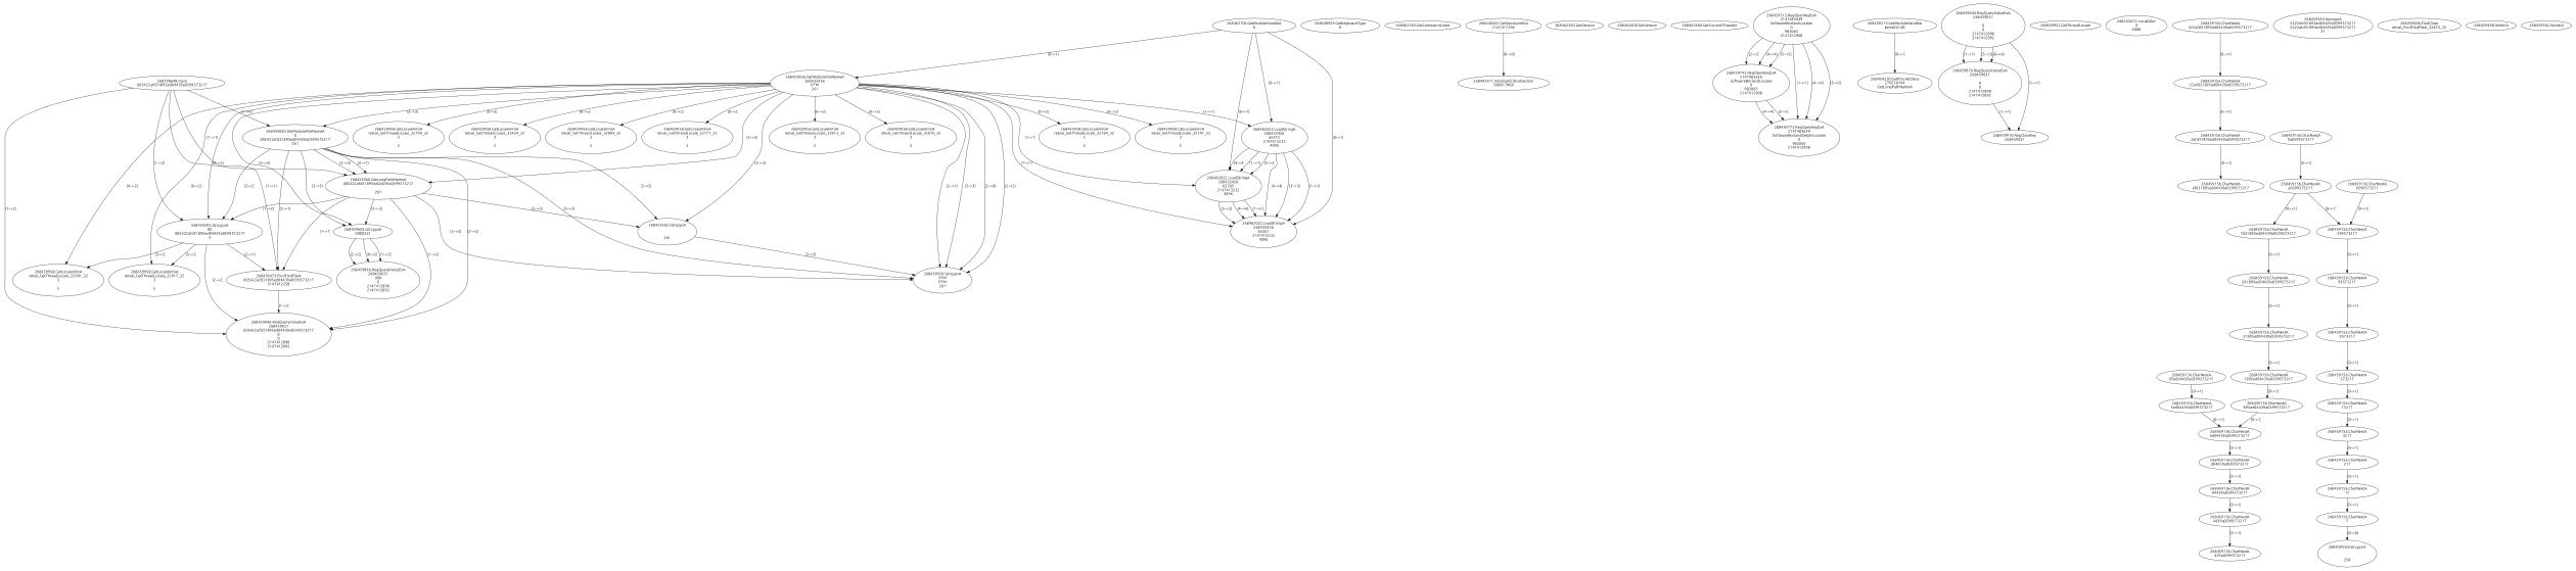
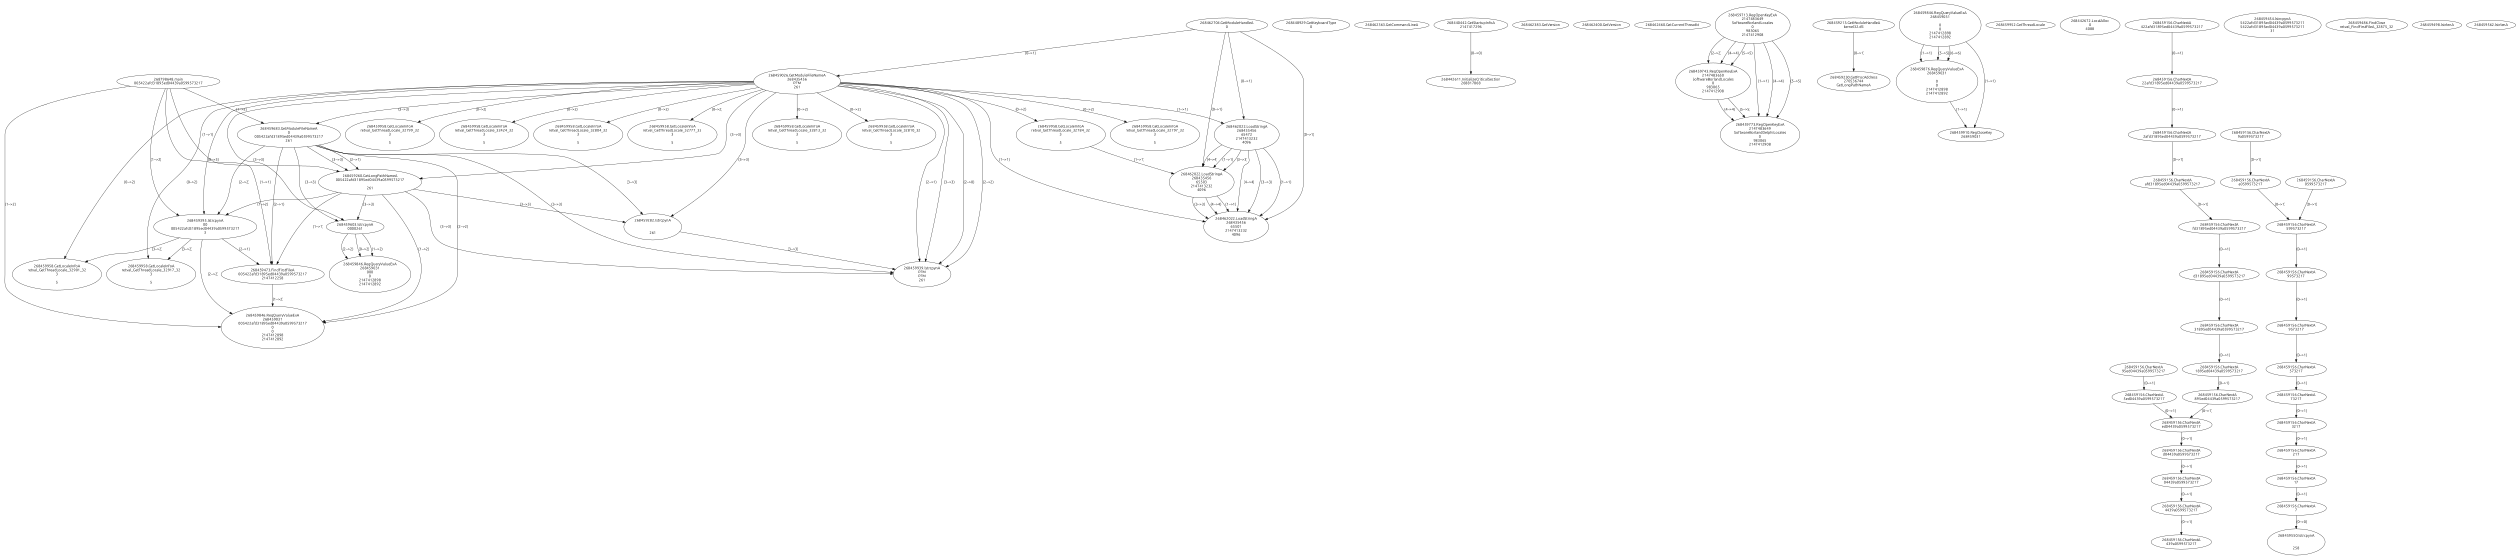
  digraph {
    fontname=Ubuntu
    node [fontname=Ubuntu]
    edge [fontname=Ubuntu]
    n1 [label="268798648.main\n005422afd31895ed04439a0599573217"]
    n2 [label="268459683.GetModuleFileNameA\n0\n005422afd31895ed04439a0599573217\n261"]
    n3 [label="268459260.GetLongPathNameA\n005422afd31895ed04439a0599573217\n\n261"]
    n4 [label="268459395.lstrcpynA\n00\n005422afd31895ed04439a0599573217\n3"]
    n5 [label="268459473.FindFirstFileA\n005422afd31895ed04439a0599573217\n2147412258"]
    n6 [label="268459846.RegQueryValueExA\n268459031\n005422afd31895ed04439a0599573217\n0\n0\n2147412898\n2147412892"]
    n7 [label="268459282.lstrcpynA\n\n\n261"]
    n8 [label="268459939.lstrcpynA\nPZM\nPZM\n261"]
    n9 [label="268459603.lstrcpynA\n0000261"]
    n10 [label="268459958.GetLocaleInfoA\nretval_GetThreadLocale_32917_32\n3\n\n5"]
    n11 [label="268459958.GetLocaleInfoA\nretval_GetThreadLocale_32901_32\n3\n\n5"]
    n12 [label="268462704.GetModuleHandleA\n0"]
    n13 [label="268459026.GetModuleFileNameA\n268435456\nPZM\n261"]
    n14 [label="268462022.LoadStringA\n268435456\n65472\n2147413232\n4096"]
    n15 [label="268462022.LoadStringA\n268435456\n65503\n2147413232\n4096"]
    n16 [label="268462022.LoadStringA\n268435456\n65501\n2147413232\n4096"]
    n17 [label="268459958.GetLocaleInfoA\nretval_GetThreadLocale_32797_32\n3\n\n5"]
    n18 [label="268459958.GetLocaleInfoA\nretval_GetThreadLocale_32799_32\n3\n\n5"]
    n19 [label="268459958.GetLocaleInfoA\nretval_GetThreadLocale_32424_32\n3\n\n5"]
    n20 [label="268459958.GetLocaleInfoA\nretval_GetThreadLocale_32804_32\n3\n\n5"]
    n21 [label="268459958.GetLocaleInfoA\nretval_GetThreadLocale_32784_32\n3\n\n5"]
    n22 [label="268459958.GetLocaleInfoA\nretval_GetThreadLocale_32777_32\n3\n\n5"]
    n23 [label="268459958.GetLocaleInfoA\nretval_GetThreadLocale_32813_32\n3\n\n5"]
    n24 [label="268459958.GetLocaleInfoA\nretval_GetThreadLocale_32810_32\n3\n\n5"]
    n25 [label="268448929.GetKeyboardType\n0"]
    n26 [label="268462363.GetCommandLineA\n"]
    n27 [label="268440442.GetStartupInfoA\n2147417296"]
    n28 [label="268442611.InitializeCriticalSection\n268817868"]
    n29 [label="268462383.GetVersion\n"]
    n30 [label="268462400.GetVersion\n"]
    n31 [label="268462460.GetCurrentThreadId\n"]
    n32 [label="268459846.RegQueryValueExA\n268459031\n000\n0\n2147412898\n2147412892"]
    n33 [label="268459713.RegOpenKeyExA\n2147483649\nSoftware\Borland\Locales\n0\n983065\n2147412908"]
    n34 [label="268459743.RegOpenKeyExA\n2147483650\nSoftware\Borland\Locales\n0\n983065\n2147412908"]
    n35 [label="268459773.RegOpenKeyExA\n2147483649\nSoftware\Borland\Delphi\Locales\n0\n983065\n2147412908"]
    n36 [label="268459213.GetModuleHandleA\nkernel32.dll"]
    n37 [label="268459230.GetProcAddress\n270536744\nGetLongPathNameA"]
    n38 [label="268459846.RegQueryValueExA\n268459031\n\n0\n0\n2147412898\n2147412892"]
    n39 [label="268459876.RegQueryValueExA\n268459031\n\n0\n0\n2147412898\n2147412892"]
    n40 [label="268459910.RegCloseKey\n268459031"]
    n41 [label="268459952.GetThreadLocale\n"]
    n42 [label="268442672.LocalAlloc\n0\n4088"]
    n43 [label="268459156.CharNextA\n422afd31895ed04439a0599573217"]
    n44 [label="268459156.CharNextA\n22afd31895ed04439a0599573217"]
    n45 [label="268459156.CharNextA\n2afd31895ed04439a0599573217"]
    n46 [label="268459156.CharNextA\nafd31895ed04439a0599573217"]
    n47 [label="268459156.CharNextA\nfd31895ed04439a0599573217"]
    n48 [label="268459156.CharNextA\nd31895ed04439a0599573217"]
    n49 [label="268459156.CharNextA\n31895ed04439a0599573217"]
    n50 [label="268459156.CharNextA\n1895ed04439a0599573217"]
    n51 [label="268459156.CharNextA\n895ed04439a0599573217"]
    n52 [label="268459156.CharNextA\ned04439a0599573217"]
    n53 [label="268459156.CharNextA\n95ed04439a0599573217"]
    n54 [label="268459156.CharNextA\n5ed04439a0599573217"]
    n55 [label="268459156.CharNextA\nd04439a0599573217"]
    n56 [label="268459156.CharNextA\n04439a0599573217"]
    n57 [label="268459156.CharNextA\n4439a0599573217"]
    n58 [label="268459156.CharNextA\n439a0599573217"]
    n59 [label="268459156.CharNextA\n9a0599573217"]
    n60 [label="268459156.CharNextA\na0599573217"]
    n61 [label="268459156.CharNextA\n599573217"]
    n62 [label="268459156.CharNextA\n0599573217"]
    n63 [label="268459156.CharNextA\n99573217"]
    n64 [label="268459156.CharNextA\n9573217"]
    n65 [label="268459156.CharNextA\n573217"]
    n66 [label="268459156.CharNextA\n73217"]
    n67 [label="268459156.CharNextA\n3217"]
    n68 [label="268459156.CharNextA\n217"]
    n69 [label="268459156.CharNextA\n17"]
    n70 [label="268459156.CharNextA\n7"]
    n71 [label="268459550.lstrcpynA\n\n\n258"]
    n72 [label="268459454.lstrcpynA\n5422afd31895ed04439a0599573217\n5422afd31895ed04439a0599573217\n31"]
    n73 [label="268459486.FindClose\nretval_FindFirstFileA_32875_32"]
    n74 [label="268459498.lstrlenA\n"]
    n75 [label="268459562.lstrlenA\n"]
    n1 -> n2 [label="(1-->2)"]
    n1 -> n3 [label="(1-->1)"]
    n1 -> n4 [label="(1-->2)"]
    n1 -> n5 [label="(1-->1)"]
    n1 -> n6 [label="(1-->2)"]
    n2 -> n3 [label="(2-->1)"]
    n2 -> n3 [label="(3-->3)"]
    n2 -> n4 [label="(2-->2)"]
    n2 -> n5 [label="(2-->1)"]
    n2 -> n6 [label="(2-->2)"]
    n2 -> n7 [label="(3-->3)"]
    n2 -> n8 [label="(3-->3)"]
    n2 -> n9 [label="(3-->3)"]
    n3 -> n4 [label="(1-->2)"]
    n3 -> n5 [label="(1-->1)"]
    n3 -> n6 [label="(1-->2)"]
    n3 -> n7 [label="(3-->3)"]
    n3 -> n8 [label="(3-->3)"]
    n3 -> n9 [label="(3-->3)"]
    n4 -> n5 [label="(2-->1)"]
    n4 -> n6 [label="(2-->2)"]
    n4 -> n10 [label="(3-->2)"]
    n4 -> n11 [label="(3-->2)"]
    n5 -> n6 [label="(1-->2)"]
    n7 -> n8 [label="(3-->3)"]
    n9 -> n32 [label="(1-->2)"]
    n9 -> n32 [label="(2-->2)"]
    n9 -> n32 [label="(0-->2)"]
    n12 -> n13 [label="(0-->1)"]
    n12 -> n14 [label="(0-->1)"]
    n12 -> n15 [label="(0-->1)"]
    n12 -> n16 [label="(0-->1)"]
    n13 -> n2 [label="(3-->3)"]
    n13 -> n3 [label="(3-->3)"]
    n13 -> n4 [label="(0-->3)"]
    n13 -> n7 [label="(3-->3)"]
    n13 -> n8 [label="(2-->1)"]
    n13 -> n8 [label="(2-->2)"]
    n13 -> n8 [label="(3-->3)"]
    n13 -> n8 [label="(2-->0)"]
    n13 -> n9 [label="(3-->3)"]
    n13 -> n10 [label="(0-->2)"]
    n13 -> n11 [label="(0-->2)"]
    n13 -> n14 [label="(1-->1)"]
-   n13 -> n15 [label="(1-->1)"]
+   n21 -> n15 [label="(1-->1)"]
    n13 -> n16 [label="(1-->1)"]
    n13 -> n17 [label="(0-->2)"]
    n13 -> n18 [label="(0-->2)"]
    n13 -> n19 [label="(0-->2)"]
    n13 -> n20 [label="(0-->2)"]
    n13 -> n21 [label="(0-->2)"]
    n13 -> n22 [label="(0-->2)"]
    n13 -> n23 [label="(0-->2)"]
    n13 -> n24 [label="(0-->2)"]
    n14 -> n15 [label="(1-->1)"]
    n14 -> n15 [label="(3-->3)"]
    n14 -> n15 [label="(4-->4)"]
    n14 -> n16 [label="(1-->1)"]
    n14 -> n16 [label="(3-->3)"]
    n14 -> n16 [label="(4-->4)"]
    n15 -> n16 [label="(1-->1)"]
    n15 -> n16 [label="(3-->3)"]
    n15 -> n16 [label="(4-->4)"]
    n27 -> n28 [label="(0-->0)"]
    n33 -> n34 [label="(2-->2)"]
    n33 -> n34 [label="(4-->4)"]
    n33 -> n34 [label="(5-->5)"]
    n33 -> n35 [label="(1-->1)"]
    n33 -> n35 [label="(4-->4)"]
    n33 -> n35 [label="(5-->5)"]
    n34 -> n35 [label="(4-->4)"]
    n34 -> n35 [label="(5-->5)"]
    n36 -> n37 [label="(0-->1)"]
    n38 -> n39 [label="(1-->1)"]
    n38 -> n39 [label="(5-->5)"]
    n38 -> n39 [label="(6-->6)"]
    n38 -> n40 [label="(1-->1)"]
    n39 -> n40 [label="(1-->1)"]
    n43 -> n44 [label="(0-->1)"]
    n44 -> n45 [label="(0-->1)"]
    n45 -> n46 [label="(0-->1)"]
-   n60 -> n47 [label="(0-->1)"]
+   n46 -> n47 [label="(0-->1)"]
    n47 -> n48 [label="(0-->1)"]
    n48 -> n49 [label="(0-->1)"]
    n49 -> n50 [label="(0-->1)"]
    n50 -> n51 [label="(0-->1)"]
    n51 -> n52 [label="(0-->1)"]
    n52 -> n55 [label="(0-->1)"]
    n53 -> n54 [label="(0-->1)"]
    n54 -> n52 [label="(0-->1)"]
    n55 -> n56 [label="(0-->1)"]
    n56 -> n57 [label="(0-->1)"]
    n57 -> n58 [label="(0-->1)"]
    n59 -> n60 [label="(0-->1)"]
    n60 -> n61 [label="(0-->1)"]
    n61 -> n63 [label="(0-->1)"]
    n62 -> n61 [label="(0-->1)"]
    n63 -> n64 [label="(0-->1)"]
    n64 -> n65 [label="(0-->1)"]
    n65 -> n66 [label="(0-->1)"]
    n66 -> n67 [label="(0-->1)"]
    n67 -> n68 [label="(0-->1)"]
    n68 -> n69 [label="(0-->1)"]
    n69 -> n70 [label="(0-->1)"]
    n70 -> n71 [label="(0-->0)"]
  }
